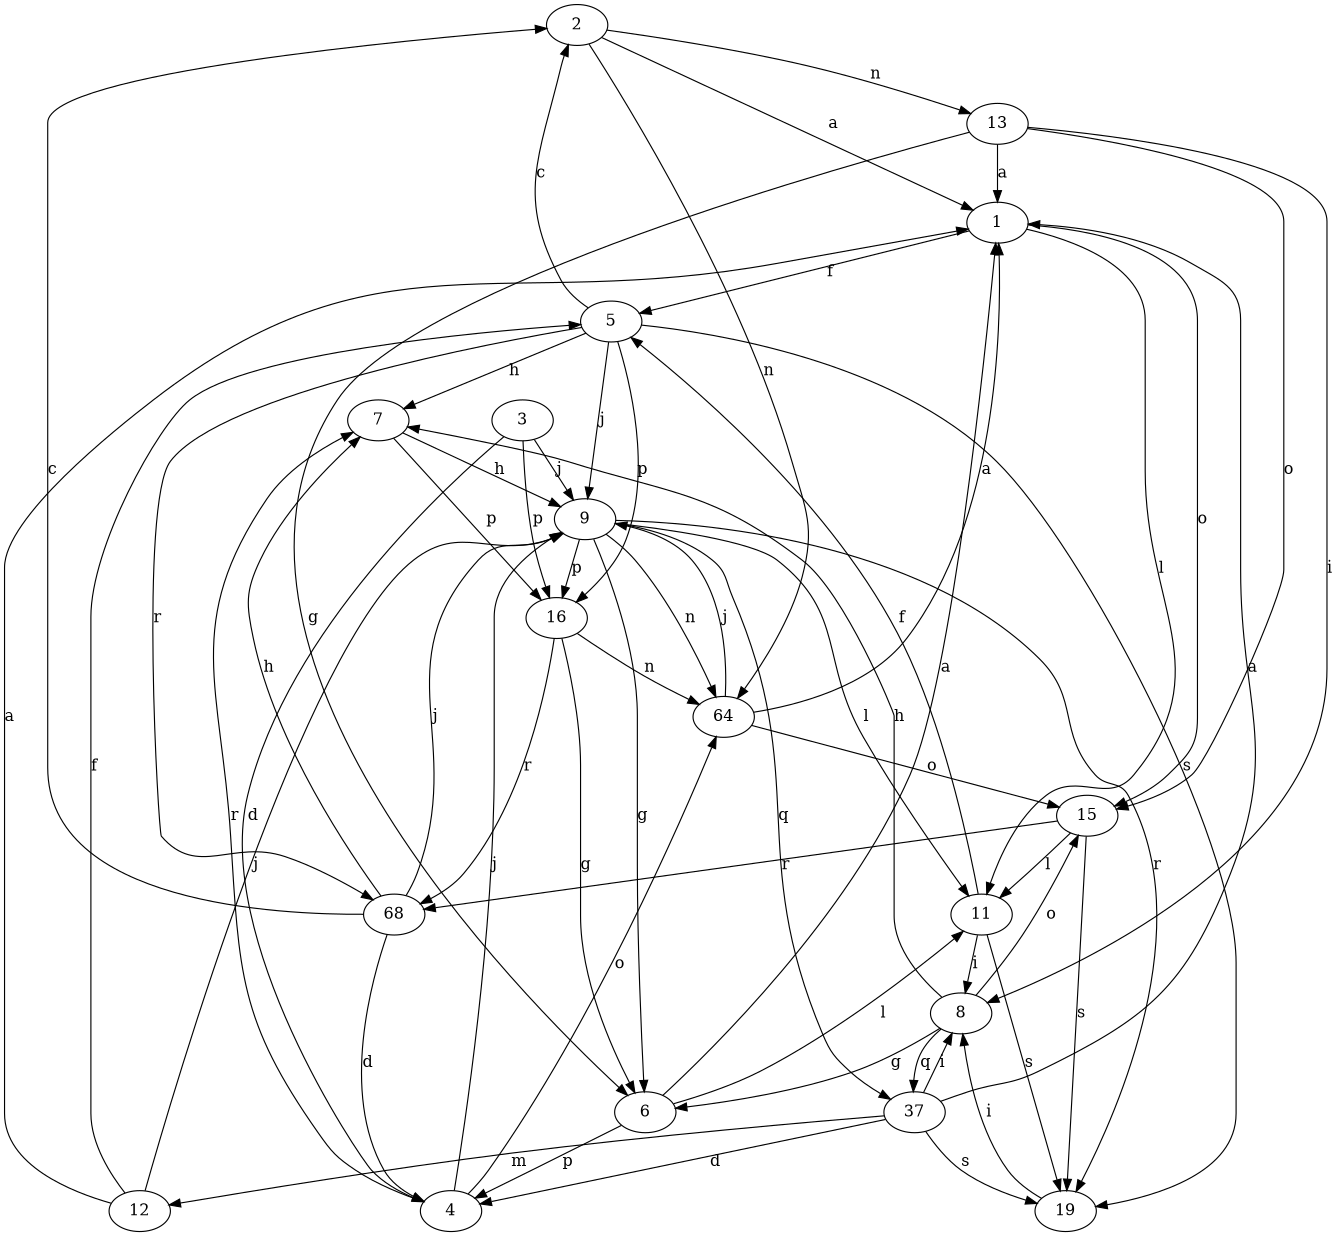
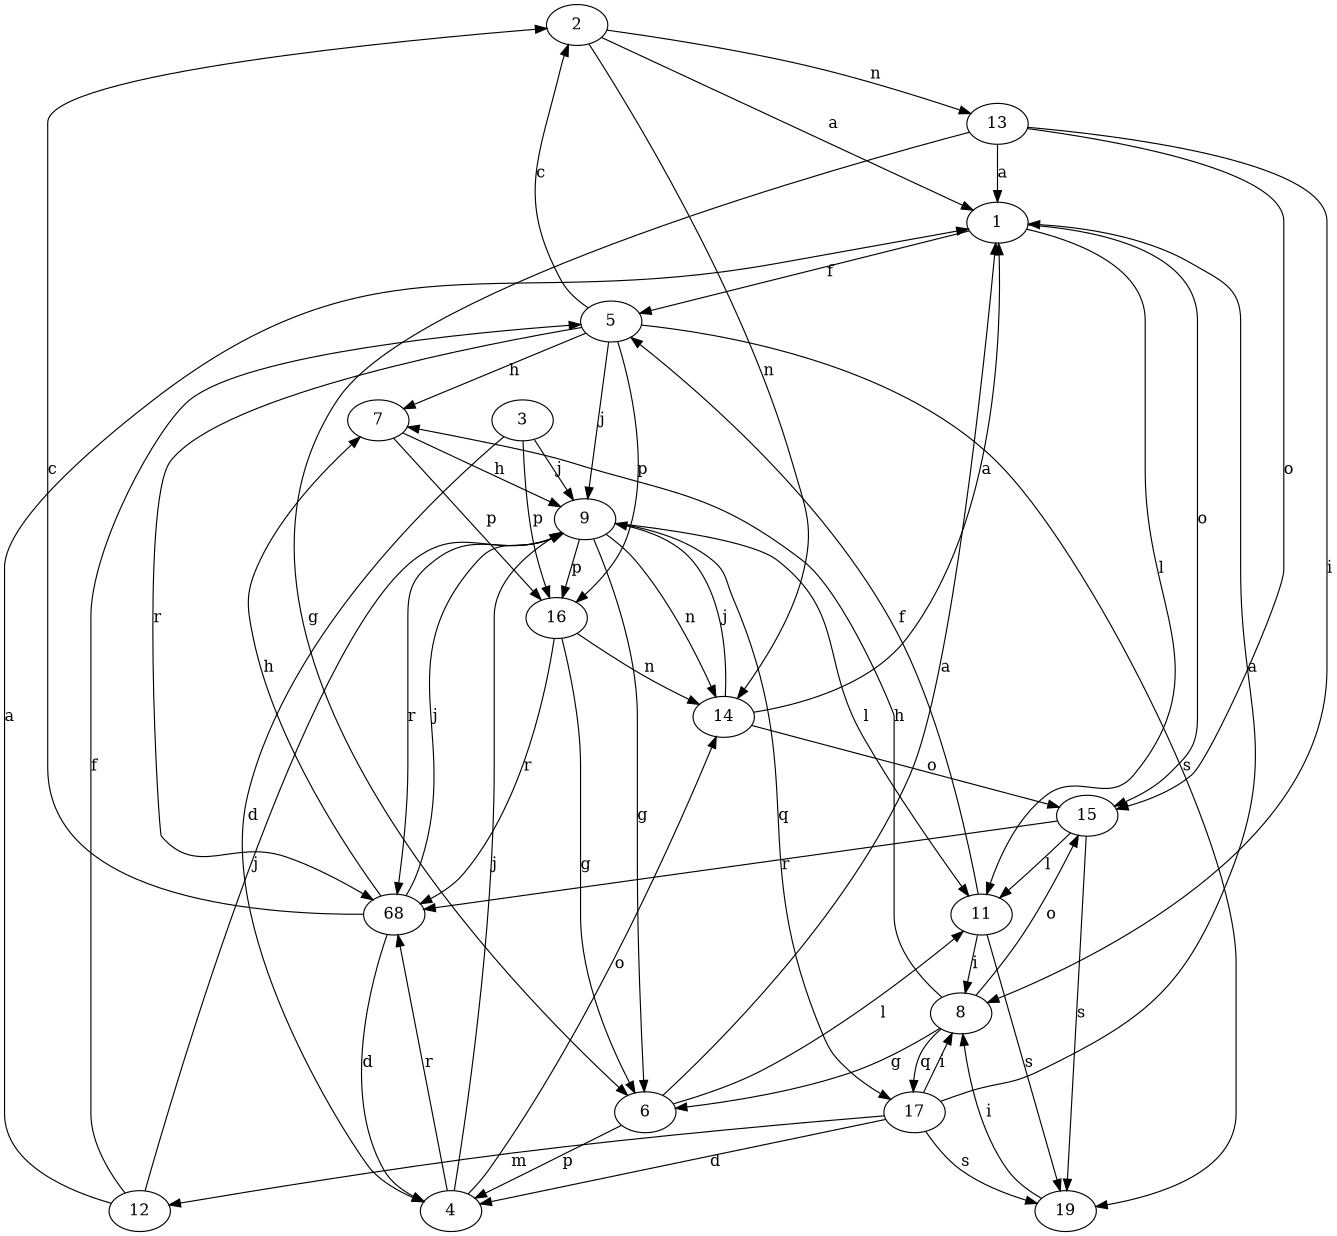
  strict digraph {
    2
    1
    13
-   14 [label=64]
+   14
    3
    4
    9
    16
    n9 [label=68]
    5
    11
    15
    19
    7
    8
    6
-   17 [label=37]
+   17
    12
    2 -> 1 [label=a]
    2 -> 13 [label=n]
    2 -> 14 [label=n]
    1 -> 5 [label=f]
    1 -> 11 [label=l]
    1 -> 15 [label=o]
    13 -> 1 [label=a]
    13 -> 15 [label=o]
    13 -> 8 [label=i]
    13 -> 6 [label=g]
    14 -> 1 [label=a]
    14 -> 9 [label=j]
    14 -> 15 [label=o]
    3 -> 4 [label=d]
    3 -> 9 [label=j]
    3 -> 16 [label=p]
    4 -> 14 [label=o]
    4 -> 9 [label=j]
-   4 -> 7 [label=r]
+   4 -> n9 [label=r]
    9 -> 14 [label=n]
    9 -> 16 [label=p]
-   9 -> 19 [label=r]
+   9 -> n9 [label=r]
    9 -> 11 [label=l]
    9 -> 6 [label=g]
    9 -> 17 [label=q]
    16 -> 14 [label=n]
    16 -> n9 [label=r]
    16 -> 6 [label=g]
    n9 -> 2 [label=c]
    n9 -> 4 [label=d]
    n9 -> 9 [label=j]
    n9 -> 7 [label=h]
    5 -> 2 [label=c]
    5 -> 9 [label=j]
    5 -> 16 [label=p]
    5 -> n9 [label=r]
    5 -> 19 [label=s]
    5 -> 7 [label=h]
    11 -> 5 [label=f]
    11 -> 19 [label=s]
    11 -> 8 [label=i]
    15 -> n9 [label=r]
    15 -> 11 [label=l]
    15 -> 19 [label=s]
    19 -> 8 [label=i]
    7 -> 9 [label=h]
    7 -> 16 [label=p]
    8 -> 15 [label=o]
    8 -> 7 [label=h]
    8 -> 6 [label=g]
    8 -> 17 [label=q]
    6 -> 1 [label=a]
    6 -> 4 [label=p]
    6 -> 11 [label=l]
    17 -> 1 [label=a]
    17 -> 4 [label=d]
    17 -> 19 [label=s]
    17 -> 8 [label=i]
    17 -> 12 [label=m]
    12 -> 1 [label=a]
    12 -> 9 [label=j]
    12 -> 5 [label=f]
  }
